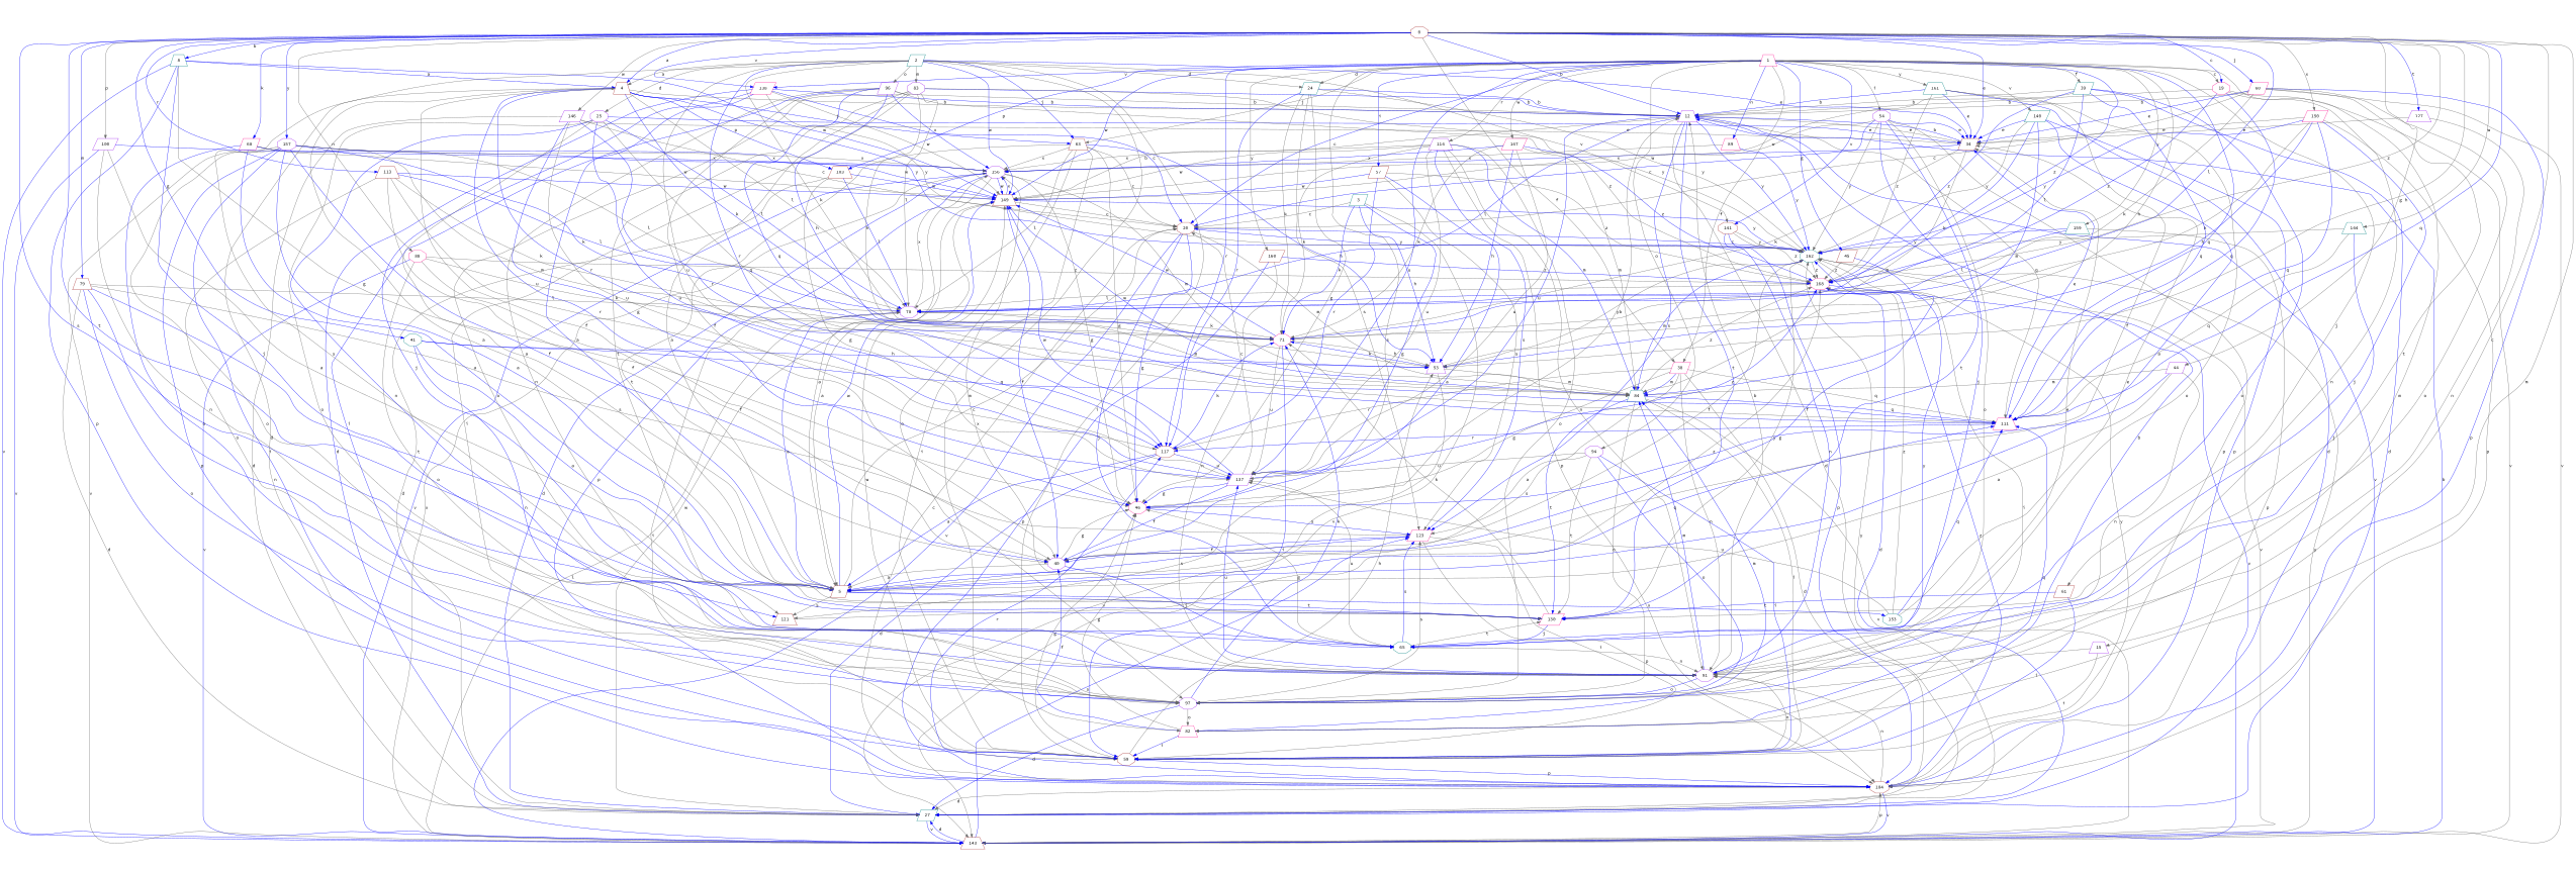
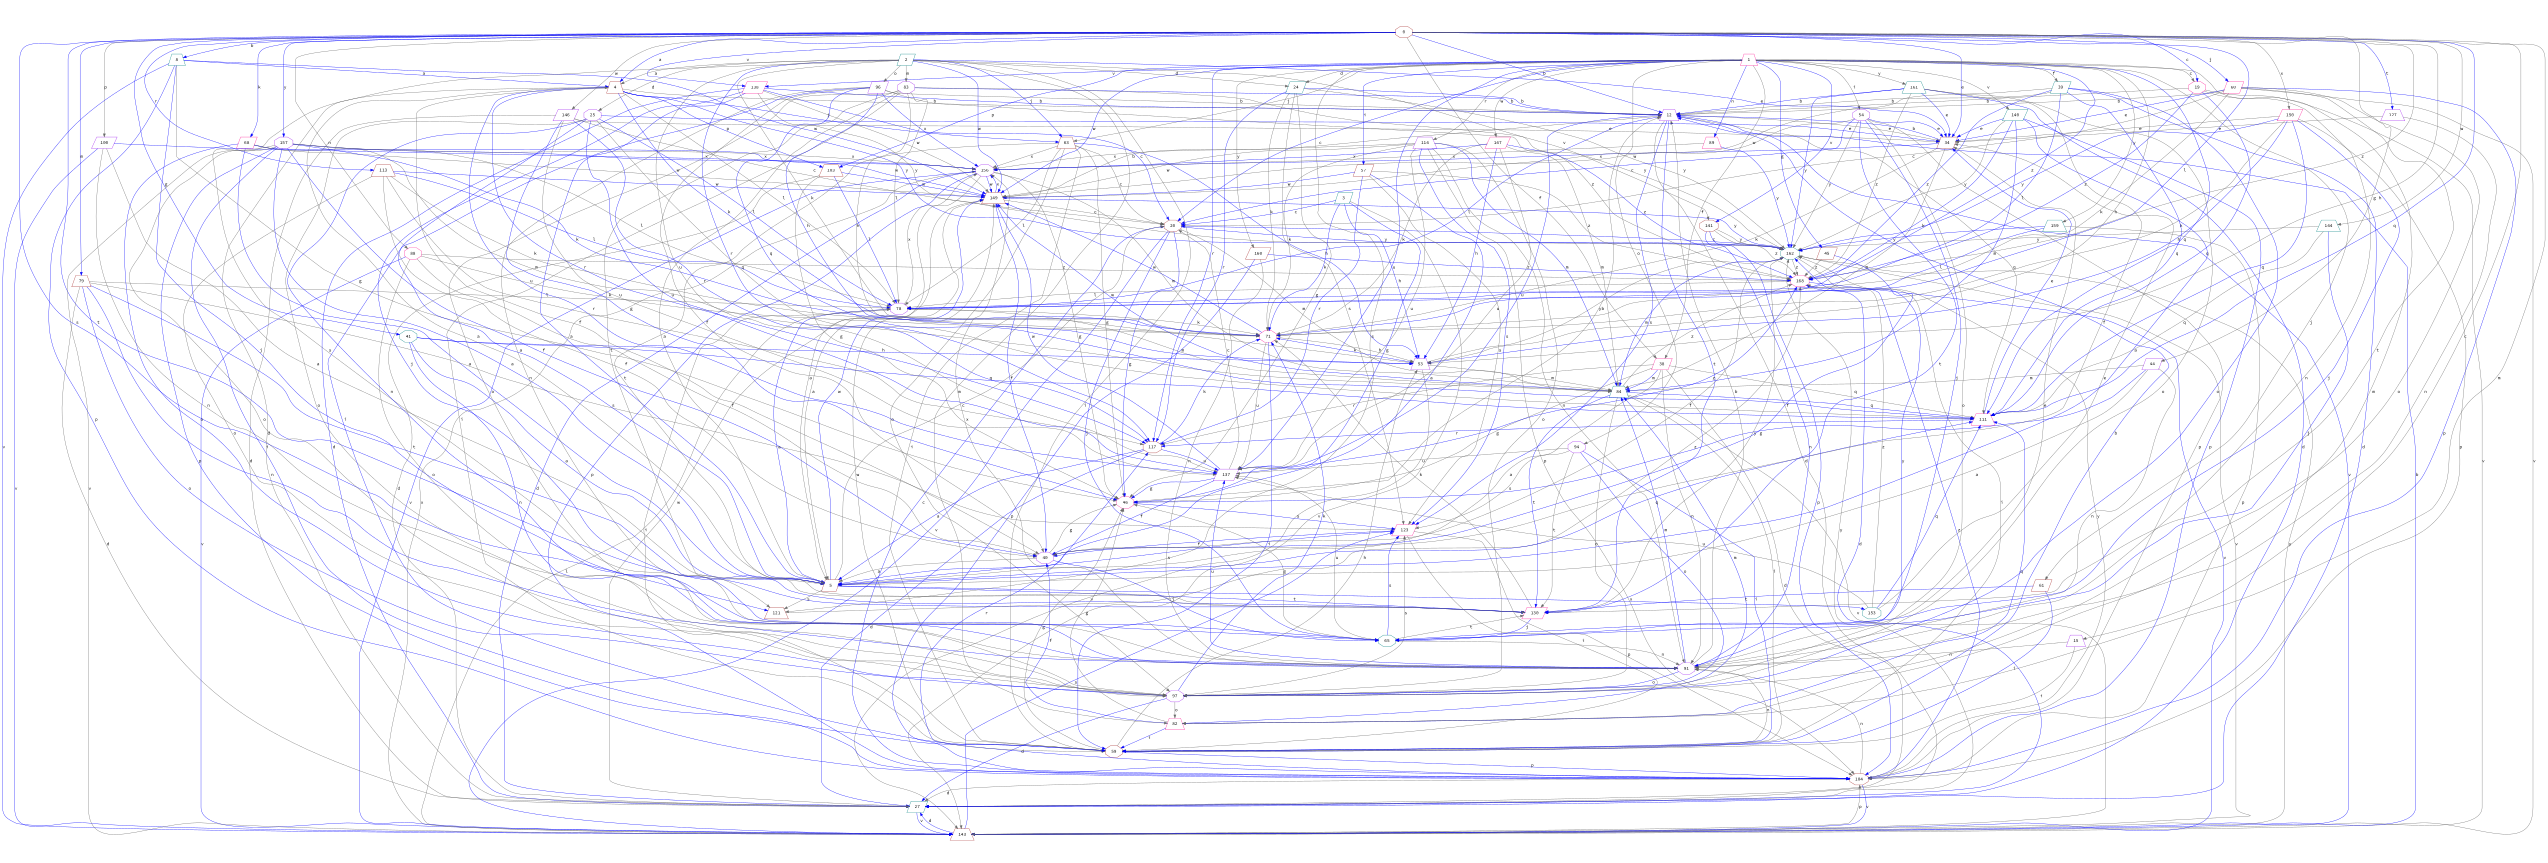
  strict digraph {
    fontname="Source Code Pro"
    node [color=brown fontname="Source Code Pro" shape=octagon]
    edge [color=gray40 fontname="Source Code Pro"]
    0
    4 [shape=trapezium]
    8 [color=teal shape=trapezium]
    12 [color=purple shape=trapezium]
    15 [color=purple shape=trapezium]
    19 [color=deeppink]
    34 [shape=parallelogram]
    38 [color=deeppink shape=parallelogram]
    41 [color=teal]
    44 [color=purple shape=parallelogram]
    53 [color=purple shape=trapezium]
    60 [color=deeppink shape=parallelogram]
    68 [color=deeppink shape=parallelogram]
    78 [color=purple]
    79 [shape=trapezium]
    82 [color=deeppink shape=trapezium]
    88 [color=deeppink]
    100 [color=purple shape=parallelogram]
    111 [color=deeppink shape=trapezium]
    113 [shape=trapezium]
    121 [shape=trapezium]
    127 [color=purple shape=trapezium]
    130 [color=deeppink shape=parallelogram]
    138 [color=deeppink shape=parallelogram]
    144 [color=teal shape=trapezium]
    146 [color=purple shape=parallelogram]
    150 [color=deeppink shape=parallelogram]
    157 [color=purple]
    168 [color=deeppink]
    63 [shape=trapezium]
    103 [shape=trapezium]
    117
    137 [color=purple shape=parallelogram]
    71 [color=deeppink]
    40 [color=purple]
    162 [color=teal]
    149 [shape=trapezium]
    46 [color=deeppink]
    143 [shape=trapezium]
    65 [color=teal]
    104
    27 [color=teal shape=parallelogram]
    123 [color=deeppink shape=parallelogram]
    59
    91 [color=purple]
    84 [color=teal shape=trapezium]
    156 [color=purple]
    5 [shape=parallelogram]
    20
    97 [color=purple]
    1 [color=deeppink shape=trapezium]
    24 [color=teal shape=parallelogram]
    39 [color=teal shape=parallelogram]
    45 [shape=parallelogram]
    54 [color=purple]
    57 [shape=parallelogram]
    61 [shape=parallelogram]
    89 [color=deeppink shape=trapezium]
    94 [color=purple]
    114 [color=purple shape=trapezium]
    140 [color=teal shape=parallelogram]
    141
    147 [color=deeppink shape=parallelogram]
    159 [color=teal shape=trapezium]
    160 [shape=parallelogram]
    161 [color=teal shape=trapezium]
    2 [color=teal shape=parallelogram]
    25 [color=purple]
    83 [color=purple]
    96 [color=purple shape=parallelogram]
    3 [color=teal shape=parallelogram]
    153 [color=teal]
    0 -> 4 [color=blue label=a]
    0 -> 8 [color=blue label=b]
    0 -> 12 [color=blue label=b]
    0 -> 15 [label=c]
    0 -> 19 [color=blue label=c]
    0 -> 34 [color=blue label=e]
    0 -> 38 [label=f]
    0 -> 41 [color=blue label=g]
    0 -> 44 [label=g]
    0 -> 53 [label=h]
    0 -> 60 [color=blue label=j]
    0 -> 68 [color=blue label=k]
    0 -> 78 [color=blue label=l]
    0 -> 79 [color=blue label=m]
    0 -> 82 [label=m]
    0 -> 88 [label=n]
    0 -> 100 [label=p]
    0 -> 111 [color=blue label=q]
    0 -> 113 [color=blue label=r]
    0 -> 121 [color=blue label=s]
    0 -> 127 [color=blue label=t]
    0 -> 130 [color=blue label=t]
    0 -> 138 [color=blue label=v]
    0 -> 144 [label=w]
    0 -> 146 [label=w]
    0 -> 150 [label=x]
    0 -> 157 [color=blue label=y]
    0 -> 168 [label=z]
    4 -> 12 [label=b]
    4 -> 78 [label=l]
    4 -> 121 [label=s]
    4 -> 63 [color=blue label=j]
    4 -> 103 [color=blue label=p]
    4 -> 117 [color=blue label=r]
    4 -> 137 [color=blue label=u]
    4 -> 71 [color=blue label=k]
    4 -> 40 [label=f]
    4 -> 162 [color=blue label=y]
    8 -> 4 [color=blue label=a]
    8 -> 149 [color=blue label=w]
    8 -> 46 [label=g]
    8 -> 143 [color=blue label=v]
    8 -> 65 [color=blue label=j]
    8 -> 104 [color=blue label=p]
    12 -> 34 [label=e]
    12 -> 78 [color=blue label=l]
    12 -> 111 [label=q]
    12 -> 130 [color=blue label=t]
    12 -> 137 [color=blue label=u]
    12 -> 143 [color=blue label=v]
    12 -> 27 [label=d]
    12 -> 123 [color=blue label=s]
    15 -> 59 [label=i]
    15 -> 91 [label=n]
    19 -> 12 [label=b]
    19 -> 111 [color=blue label=q]
    19 -> 168 [color=blue label=z]
    19 -> 143 [label=v]
    19 -> 91 [label=n]
    34 -> 12 [color=blue label=b]
    34 -> 71 [label=k]
    34 -> 84 [label=m]
    34 -> 156 [color=blue label=x]
    38 -> 111 [label=q]
    38 -> 117 [label=r]
    38 -> 46 [label=g]
    38 -> 27 [label=d]
    38 -> 91 [label=n]
    38 -> 84 [color=blue label=m]
    38 -> 5 [label=a]
    41 -> 53 [color=blue label=h]
    41 -> 111 [color=blue label=q]
    41 -> 91 [color=blue label=n]
    41 -> 5 [color=blue label=a]
    44 -> 46 [color=blue label=g]
    44 -> 91 [label=n]
    44 -> 84 [label=m]
    44 -> 5 [label=a]
    53 -> 71 [color=blue label=k]
    53 -> 162 [label=y]
    53 -> 143 [label=v]
    53 -> 84 [label=m]
    60 -> 12 [label=b]
    60 -> 34 [color=blue label=e]
    60 -> 130 [label=t]
    60 -> 71 [label=k]
    60 -> 143 [label=v]
    60 -> 104 [color=blue label=p]
    60 -> 20 [label=c]
    60 -> 97 [label=o]
    68 -> 149 [label=w]
    68 -> 84 [label=m]
    68 -> 156 [color=blue label=x]
    68 -> 5 [color=blue label=a]
    68 -> 97 [color=blue label=o]
    78 -> 71 [label=k]
    78 -> 59 [label=i]
    78 -> 84 [label=m]
    78 -> 156 [label=x]
    78 -> 5 [color=blue label=a]
    79 -> 78 [label=l]
    79 -> 130 [color=blue label=t]
    79 -> 27 [label=d]
    79 -> 123 [label=s]
    79 -> 91 [color=blue label=n]
    79 -> 97 [color=blue label=o]
    82 -> 111 [color=blue label=q]
    82 -> 40 [color=blue label=f]
    82 -> 46 [label=g]
    82 -> 59 [color=blue label=i]
    82 -> 84 [color=blue label=m]
    88 -> 168 [label=z]
    88 -> 71 [label=k]
    88 -> 40 [label=f]
    88 -> 143 [color=blue label=v]
    88 -> 97 [label=o]
    100 -> 143 [color=blue label=v]
    100 -> 91 [label=n]
    100 -> 156 [color=blue label=x]
    100 -> 5 [label=a]
    111 -> 34 [color=blue label=e]
    111 -> 117 [color=blue label=r]
    113 -> 78 [color=blue label=l]
    113 -> 117 [label=r]
    113 -> 71 [label=k]
    113 -> 40 [label=f]
    113 -> 149 [color=blue label=w]
    113 -> 97 [label=o]
    121 -> 168 [label=z]
    127 -> 34 [label=e]
    127 -> 91 [label=n]
    130 -> 71 [label=k]
    130 -> 162 [label=y]
    130 -> 65 [color=blue label=j]
    138 -> 12 [color=blue label=b]
    138 -> 162 [label=y]
    138 -> 149 [label=w]
    138 -> 65 [color=blue label=j]
    138 -> 27 [color=blue label=d]
    138 -> 5 [color=blue label=a]
    138 -> 20 [color=blue label=c]
    144 -> 111 [label=q]
    144 -> 162 [label=y]
    144 -> 65 [color=blue label=j]
    146 -> 34 [label=e]
    146 -> 117 [color=blue label=r]
    146 -> 137 [label=u]
    146 -> 46 [color=blue label=g]
    146 -> 27 [label=d]
    146 -> 20 [label=c]
    150 -> 34 [label=e]
    150 -> 53 [color=blue label=h]
    150 -> 111 [color=blue label=q]
    150 -> 71 [label=k]
    150 -> 162 [color=blue label=y]
    150 -> 65 [color=blue label=j]
    150 -> 104 [label=p]
    157 -> 78 [label=l]
    157 -> 71 [color=blue label=k]
    157 -> 40 [color=blue label=f]
    157 -> 149 [color=blue label=w]
    157 -> 143 [label=v]
    157 -> 104 [color=blue label=p]
    157 -> 59 [color=blue label=i]
    157 -> 156 [label=x]
    157 -> 5 [color=blue label=a]
    157 -> 97 [label=o]
    168 -> 78 [label=l]
    168 -> 143 [color=blue label=v]
    168 -> 27 [color=blue label=d]
    63 -> 53 [color=blue label=h]
    63 -> 78 [label=l]
    63 -> 130 [label=t]
    63 -> 46 [label=g]
    63 -> 59 [label=i]
    63 -> 156 [label=x]
    63 -> 20 [label=c]
    63 -> 97 [label=o]
    103 -> 78 [color=blue label=l]
    103 -> 149 [color=blue label=w]
    103 -> 46 [label=g]
    103 -> 27 [label=d]
    117 -> 137 [color=blue label=u]
    117 -> 71 [color=blue label=k]
    117 -> 27 [color=blue label=d]
    117 -> 5 [color=blue label=a]
    137 -> 168 [color=blue label=z]
    137 -> 40 [color=blue label=f]
    137 -> 149 [color=blue label=w]
    137 -> 46 [color=blue label=g]
    137 -> 20 [label=c]
    71 -> 53 [label=h]
    71 -> 137 [label=u]
    71 -> 149 [color=blue label=w]
    71 -> 59 [color=blue label=i]
    40 -> 46 [label=g]
    40 -> 65 [color=blue label=j]
    40 -> 5 [label=a]
    162 -> 168 [label=z]
    162 -> 40 [label=f]
    162 -> 143 [label=v]
    162 -> 59 [label=i]
    162 -> 84 [color=blue label=m]
    162 -> 20 [color=blue label=c]
    149 -> 12 [label=b]
    149 -> 40 [color=blue label=f]
    149 -> 162 [color=blue label=y]
    149 -> 156 [color=blue label=x]
    149 -> 5 [label=a]
    149 -> 20 [label=c]
    46 -> 12 [label=b]
    46 -> 123 [color=blue label=s]
    143 -> 12 [color=blue label=b]
    143 -> 78 [label=l]
    143 -> 162 [label=y]
    143 -> 104 [label=p]
    143 -> 27 [color=blue label=d]
    143 -> 123 [color=blue label=s]
    143 -> 156 [label=x]
    65 -> 130 [label=t]
    65 -> 137 [label=u]
    65 -> 46 [label=g]
    65 -> 123 [color=blue label=s]
    65 -> 91 [label=n]
    104 -> 168 [color=blue label=z]
    104 -> 117 [color=blue label=r]
    104 -> 162 [label=y]
    104 -> 143 [color=blue label=v]
    104 -> 27 [label=d]
    104 -> 91 [label=n]
-   104 -> 20 [label=c]
+   104 -> 20 [color=blue label=c]
    27 -> 162 [label=y]
    27 -> 149 [label=w]
    27 -> 143 [color=blue label=v]
    123 -> 40 [color=blue label=f]
    123 -> 104 [label=p]
    123 -> 59 [label=i]
    59 -> 12 [color=blue label=b]
    59 -> 53 [label=h]
    59 -> 149 [label=w]
    59 -> 46 [label=g]
    59 -> 104 [color=blue label=p]
    59 -> 91 [label=n]
    91 -> 12 [label=b]
    91 -> 34 [label=e]
    91 -> 137 [color=blue label=u]
    91 -> 162 [color=blue label=y]
    91 -> 84 [color=blue label=m]
    91 -> 156 [label=x]
    91 -> 97 [color=blue label=o]
    84 -> 111 [color=blue label=q]
    84 -> 130 [color=blue label=t]
    84 -> 168 [label=z]
    84 -> 149 [color=blue label=w]
    84 -> 143 [label=v]
    84 -> 59 [label=i]
    84 -> 97 [label=o]
    156 -> 149 [color=blue label=w]
    156 -> 46 [label=g]
    156 -> 143 [color=blue label=v]
    156 -> 104 [color=blue label=p]
    156 -> 27 [color=blue label=d]
    156 -> 84 [label=m]
    156 -> 5 [label=a]
    5 -> 4 [label=a]
    5 -> 111 [color=blue label=q]
    5 -> 121 [label=s]
    5 -> 130 [color=blue label=t]
    5 -> 149 [color=blue label=w]
    5 -> 123 [color=blue label=s]
    5 -> 20 [label=c]
    5 -> 153 [color=blue label=x]
    20 -> 162 [color=blue label=y]
    20 -> 46 [color=blue label=g]
    20 -> 143 [color=blue label=v]
    20 -> 65 [color=blue label=j]
    20 -> 84 [label=m]
    97 -> 82 [label=o]
    97 -> 71 [color=blue label=k]
    97 -> 27 [color=blue label=d]
    97 -> 123 [label=s]
    1 -> 19 [label=c]
    1 -> 38 [label=f]
    1 -> 53 [label=h]
    1 -> 82 [label=m]
    1 -> 111 [color=blue label=q]
    1 -> 121 [label=s]
    1 -> 138 [color=blue label=v]
    1 -> 168 [color=blue label=z]
    1 -> 63 [label=j]
    1 -> 103 [color=blue label=p]
    1 -> 117 [color=blue label=r]
    1 -> 137 [color=blue label=u]
    1 -> 149 [color=blue label=w]
    1 -> 20 [color=blue label=c]
    1 -> 24 [label=d]
    1 -> 39 [label=f]
    1 -> 45 [color=blue label=g]
    1 -> 54 [label=i]
    1 -> 57 [color=blue label=i]
    1 -> 61 [label=j]
    1 -> 89 [color=blue label=n]
    1 -> 94 [label=o]
    1 -> 114 [label=r]
    1 -> 140 [label=v]
    1 -> 141 [color=blue label=v]
    1 -> 147 [label=w]
    1 -> 159 [label=y]
    1 -> 160 [label=y]
    1 -> 161 [label=y]
    24 -> 12 [color=blue label=b]
    24 -> 117 [color=blue label=r]
    24 -> 71 [label=k]
    24 -> 162 [label=y]
    24 -> 46 [label=g]
    24 -> 123 [label=s]
    39 -> 12 [label=b]
    39 -> 78 [color=blue label=l]
    39 -> 111 [color=blue label=q]
    39 -> 168 [color=blue label=z]
    39 -> 149 [label=w]
    39 -> 27 [color=blue label=d]
    39 -> 97 [color=blue label=o]
    45 -> 168 [label=z]
    45 -> 40 [color=blue label=f]
    54 -> 34 [color=blue label=e]
    54 -> 130 [color=blue label=t]
    54 -> 162 [label=y]
    54 -> 149 [label=w]
    54 -> 65 [color=blue label=j]
    54 -> 104 [label=p]
    54 -> 20 [color=blue label=c]
    54 -> 97 [label=o]
    57 -> 168 [label=z]
    57 -> 117 [color=blue label=r]
    57 -> 149 [color=blue label=w]
    57 -> 123 [label=s]
    57 -> 5 [color=blue label=a]
    61 -> 130 [color=blue label=t]
    61 -> 59 [color=blue label=i]
    89 -> 162 [color=blue label=y]
    89 -> 156 [label=x]
    94 -> 130 [label=t]
    94 -> 137 [label=u]
    94 -> 123 [label=s]
    94 -> 59 [color=blue label=i]
    94 -> 97 [color=blue label=o]
    114 -> 137 [label=u]
    114 -> 71 [label=k]
    114 -> 149 [label=w]
    114 -> 104 [label=p]
    114 -> 123 [color=blue label=s]
    114 -> 91 [label=n]
    114 -> 84 [color=blue label=m]
    114 -> 156 [label=x]
    114 -> 97 [label=o]
    140 -> 34 [color=blue label=e]
    140 -> 71 [color=blue label=k]
    140 -> 162 [label=y]
    140 -> 104 [color=blue label=p]
    140 -> 84 [color=blue label=m]
    140 -> 5 [color=blue label=a]
    141 -> 168 [label=z]
    141 -> 162 [label=y]
    141 -> 104 [color=blue label=p]
    141 -> 91 [color=blue label=n]
    147 -> 53 [color=blue label=h]
    147 -> 168 [color=blue label=z]
    147 -> 137 [label=u]
    147 -> 71 [label=k]
    147 -> 84 [label=m]
    147 -> 156 [color=blue label=x]
    159 -> 78 [color=blue label=l]
    159 -> 162 [color=blue label=y]
    159 -> 104 [label=p]
    160 -> 168 [color=blue label=z]
    160 -> 104 [color=blue label=p]
    160 -> 91 [label=n]
    161 -> 12 [color=blue label=b]
    161 -> 34 [color=blue label=e]
    161 -> 168 [label=z]
    161 -> 40 [label=f]
-   12 -> 162 [color=blue label=y]
+   161 -> 162 [color=blue label=y]
    161 -> 27 [color=blue label=d]
    161 -> 97 [label=o]
    2 -> 4 [label=a]
    2 -> 34 [color=blue label=e]
    2 -> 82 [label=m]
    2 -> 63 [color=blue label=j]
    2 -> 117 [color=blue label=r]
    2 -> 137 [label=u]
    2 -> 71 [label=k]
    2 -> 149 [color=blue label=w]
    2 -> 27 [label=d]
    2 -> 59 [label=i]
    2 -> 24 [label=d]
    2 -> 141 [label=v]
    2 -> 25 [label=d]
    2 -> 83 [label=m]
    2 -> 96 [label=o]
    25 -> 34 [color=blue label=e]
    25 -> 78 [color=blue label=l]
    25 -> 111 [label=q]
    25 -> 137 [color=blue label=u]
    25 -> 91 [color=blue label=n]
-   25 -> 5 [label=a]
+   25 -> 5 [color=blue label=a]
    25 -> 97 [label=o]
    83 -> 12 [color=blue label=b]
    83 -> 53 [label=h]
    83 -> 78 [label=l]
    83 -> 130 [label=t]
    83 -> 162 [label=y]
    83 -> 59 [label=i]
    83 -> 5 [label=a]
    83 -> 97 [label=o]
    96 -> 12 [label=b]
    96 -> 53 [color=blue label=h]
    96 -> 111 [color=blue label=q]
    96 -> 168 [label=z]
    96 -> 40 [label=f]
    96 -> 59 [color=blue label=i]
    96 -> 91 [label=n]
    96 -> 156 [color=blue label=x]
    3 -> 53 [color=blue label=h]
    3 -> 71 [color=blue label=k]
    3 -> 46 [color=blue label=g]
    3 -> 143 [label=v]
-   3 -> 20 [label=c]
+   3 -> 20 [color=blue label=c]
    153 -> 34 [label=e]
    153 -> 111 [color=blue label=q]
    153 -> 168 [label=z]
    153 -> 137 [label=u]
  }
